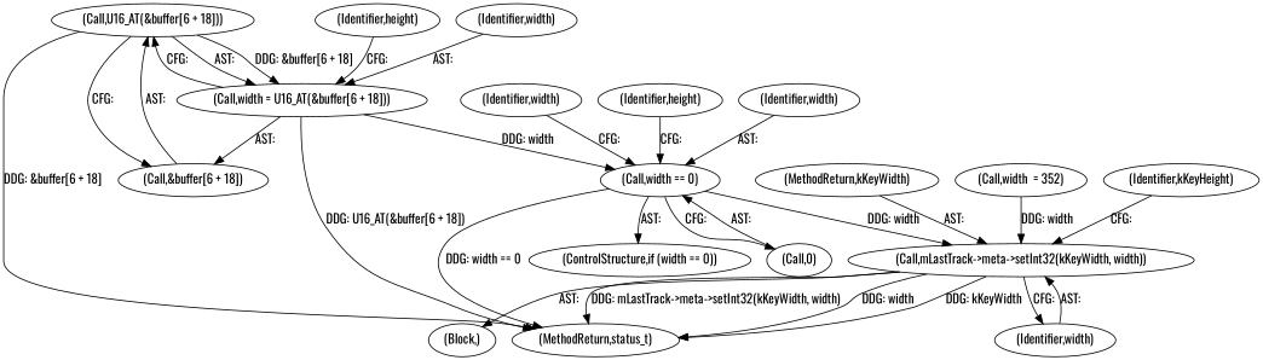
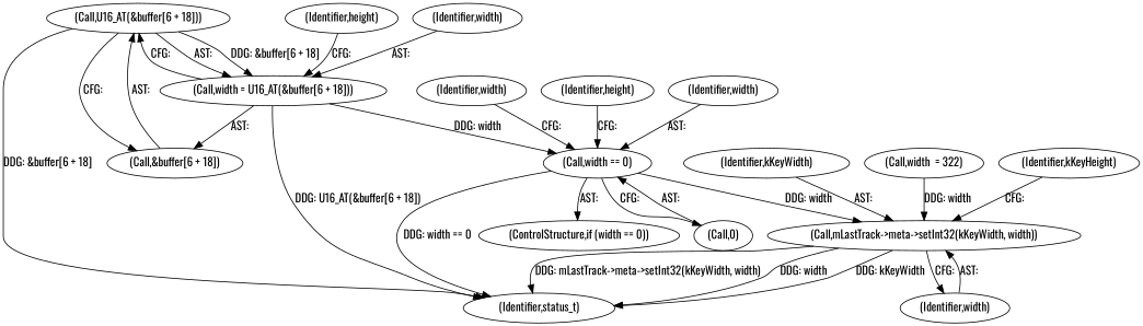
  digraph {
    fontname=Oswald
    node [fontname=Oswald]
    edge [fontname=Oswald]
    n1 [label="(Call,U16_AT(&buffer[6 + 18]))"]
    n2 [label="(Call,width = U16_AT(&buffer[6 + 18]))"]
-   n3 [label="(MethodReturn,status_t)"]
+   n3 [label="(Identifier,status_t)"]
    n4 [label="(Call,&buffer[6 + 18])"]
    n5 [label="(Call,width == 0)"]
    n6 [label="(Call,mLastTrack->meta->setInt32(kKeyWidth, width))"]
    n7 [label="(ControlStructure,if (width == 0))"]
    n8 [label="(Call,0)"]
-   n9 [label="(Block,)"]
    n10 [label="(Identifier,width)"]
    n11 [label="(Identifier,width)"]
-   n12 [label="(MethodReturn,kKeyWidth)"]
+   n12 [label="(Identifier,kKeyWidth)"]
    n13 [label="(Identifier,height)"]
-   n14 [label="(Call,width  = 352)"]
+   n14 [label="(Call,width  = 322)"]
    n15 [label="(Identifier,width)"]
    n16 [label="(Identifier,height)"]
    n17 [label="(Identifier,kKeyHeight)"]
    n18 [label="(Identifier,width)"]
    n1 -> n2 [label="AST: "]
    n1 -> n2 [label="DDG: &buffer[6 + 18]"]
    n1 -> n3 [label="DDG: &buffer[6 + 18]"]
    n1 -> n4 [label="CFG: "]
    n2 -> n1 [label="CFG: "]
    n2 -> n3 [label="DDG: U16_AT(&buffer[6 + 18])"]
    n2 -> n4 [label="AST: "]
    n2 -> n5 [label="DDG: width"]
    n4 -> n1 [label="AST: "]
    n5 -> n3 [label="DDG: width == 0"]
    n5 -> n6 [label="DDG: width"]
    n5 -> n7 [label="AST: "]
    n5 -> n8 [label="CFG: "]
    n6 -> n3 [label="DDG: mLastTrack->meta->setInt32(kKeyWidth, width)"]
    n6 -> n3 [label="DDG: width"]
    n6 -> n3 [label="DDG: kKeyWidth"]
-   n6 -> n9 [label="AST: "]
    n6 -> n10 [label="CFG: "]
    n8 -> n5 [label="AST: "]
    n10 -> n6 [label="AST: "]
    n11 -> n5 [label="CFG: "]
    n12 -> n6 [label="AST: "]
    n13 -> n2 [label="CFG: "]
    n14 -> n6 [label="DDG: width"]
    n15 -> n2 [label="AST: "]
    n16 -> n5 [label="CFG: "]
    n17 -> n6 [label="CFG: "]
    n18 -> n5 [label="AST: "]
  }
